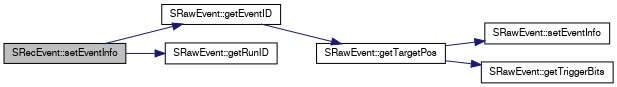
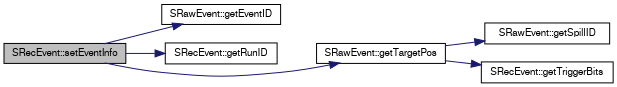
  digraph {
    rankdir=LR
    node [color=black fontname=FreeSans fontsize=10 shape=record]
    edge [color=midnightblue fontname=FreeSans fontsize=10 labelfontname=FreeSans labelfontsize=10 style=solid]
    n1 [fillcolor=grey75 fontcolor=black height=0.2 label="SRecEvent::setEventInfo" style=filled width=0.4]
    n2 [height=0.2 label="SRawEvent::getEventID" width=0.4]
-   n3 [height=0.2 label="SRawEvent::getRunID" width=0.4]
+   n3 [height=0.2 label="SRecEvent::getRunID" width=0.4]
    n4 [height=0.2 label="SRawEvent::getTargetPos" width=0.4]
-   n5 [height=0.2 label="SRawEvent::setEventInfo" width=0.4]
-   n6 [height=0.2 label="SRawEvent::getTriggerBits" width=0.4]
+   n5 [height=0.2 label="SRawEvent::getSpillID" width=0.4]
+   n6 [height=0.2 label="SRecEvent::getTriggerBits" width=0.4]
    n1 -> n2
    n1 -> n3
-   n2 -> n4
+   n1 -> n4
    n4 -> n5
    n4 -> n6
  }
